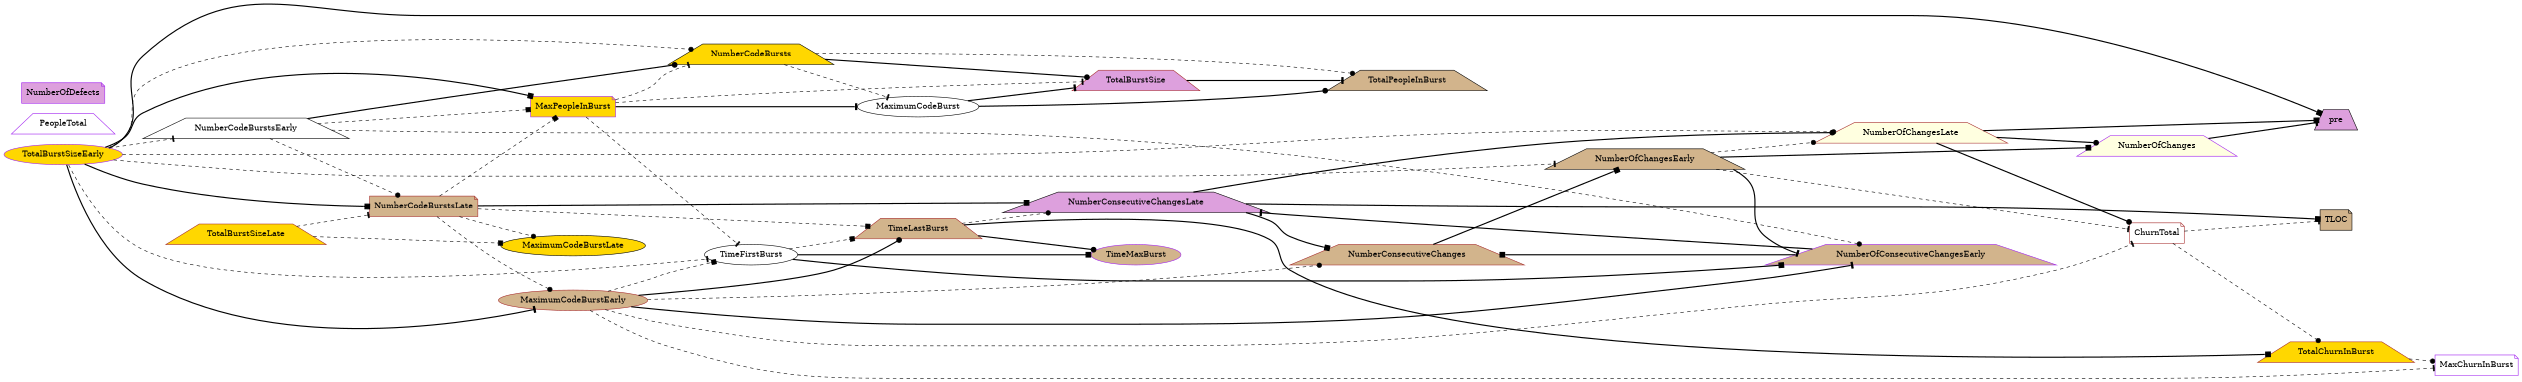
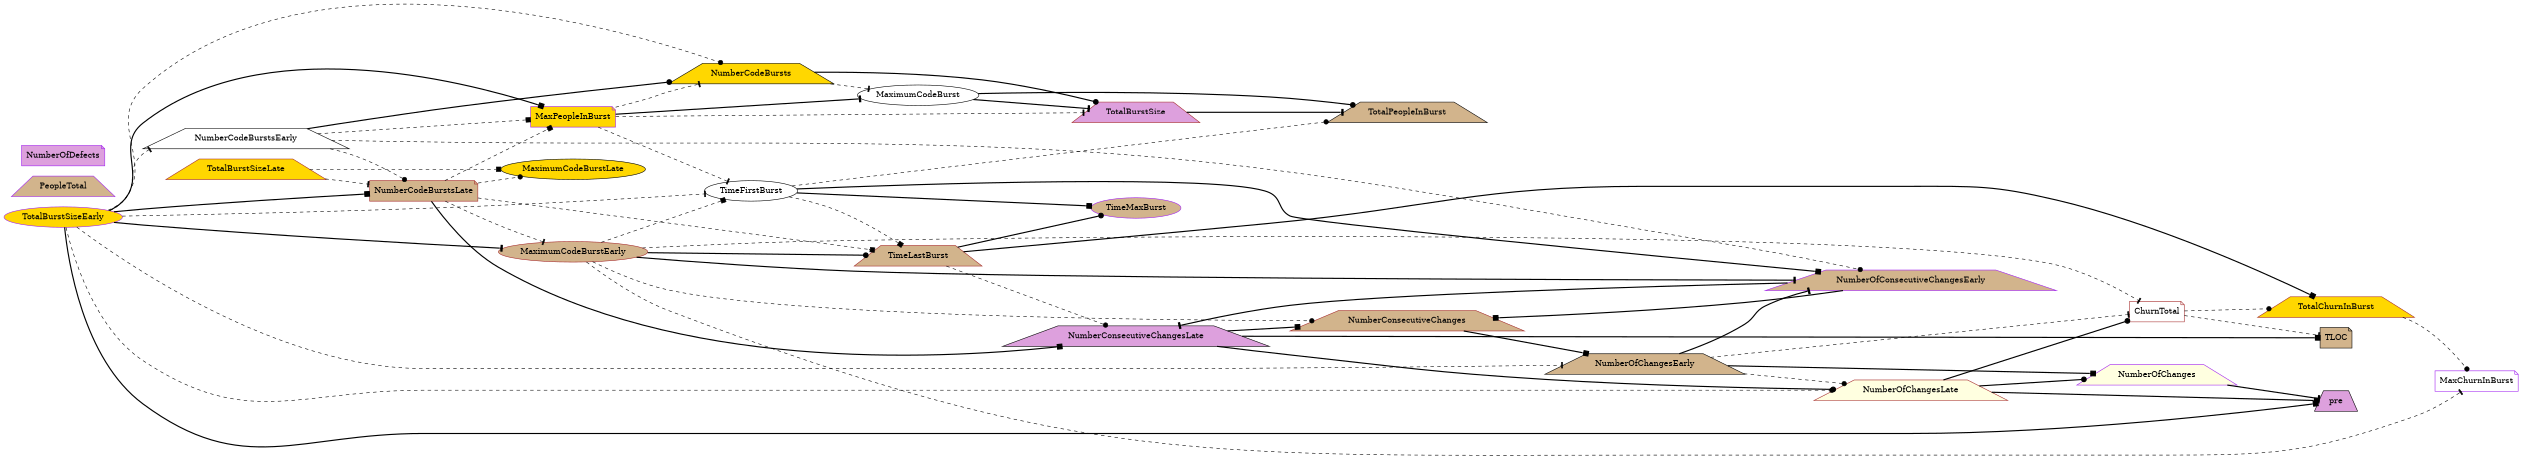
  digraph {
    fontname="DejaVu Serif"
    rankdir=LR
    node [color=black fillcolor=tan fontname="DejaVu Serif" shape=trapezium style=filled]
    edge [arrowhead=tee fontname="DejaVu Serif" style=dashed]
    NumberOfChanges [color=purple fillcolor=lightyellow]
    pre [fillcolor=plum]
    MaxPeopleInBurst [color=purple fillcolor=gold shape=note]
    TimeFirstBurst [fillcolor=white shape=ellipse]
    MaximumCodeBurst [fillcolor=white shape=ellipse]
    TotalBurstSize [color=brown fillcolor=plum]
    NumberCodeBursts [fillcolor=gold]
    TimeLastBurst [color=brown]
    NumberOfConsecutiveChangesEarly [color=purple]
    TimeMaxBurst [color=purple shape=ellipse]
    TotalPeopleInBurst
    TotalBurstSizeLate [color=brown fillcolor=gold]
    MaximumCodeBurstLate [fillcolor=gold shape=ellipse]
    NumberCodeBurstsLate [color=brown shape=note]
    MaximumCodeBurstEarly [color=brown shape=ellipse]
    NumberConsecutiveChangesLate [fillcolor=plum]
    ChurnTotal [color=brown fillcolor=white shape=note]
    MaxChurnInBurst [color=purple fillcolor=white shape=note]
    NumberConsecutiveChanges [color=brown]
    NumberOfChangesLate [color=brown fillcolor=lightyellow]
    TLOC [shape=note]
    TotalChurnInBurst [color=brown fillcolor=gold]
    NumberOfChangesEarly
    NumberCodeBurstsEarly [fillcolor=white]
    TotalBurstSizeEarly [color=purple fillcolor=gold shape=ellipse]
-   PeopleTotal [color=purple fillcolor=white]
+   PeopleTotal [color=purple]
    NumberOfDefects [color=purple fillcolor=plum shape=note]
    NumberOfChanges -> pre [style=bold]
    MaxPeopleInBurst -> TimeFirstBurst
    MaxPeopleInBurst -> MaximumCodeBurst [style=bold]
    MaxPeopleInBurst -> TotalBurstSize
    MaxPeopleInBurst -> NumberCodeBursts
    TimeFirstBurst -> TimeLastBurst [arrowhead=box]
    TimeFirstBurst -> NumberOfConsecutiveChangesEarly [arrowhead=box style=bold]
    TimeFirstBurst -> TimeMaxBurst [arrowhead=box style=bold]
    MaximumCodeBurst -> TotalBurstSize [style=bold]
    MaximumCodeBurst -> TotalPeopleInBurst [arrowhead=dot style=bold]
    TotalBurstSize -> TotalPeopleInBurst [style=bold]
    NumberCodeBursts -> MaximumCodeBurst
    NumberCodeBursts -> TotalBurstSize [arrowhead=dot style=bold]
-   NumberCodeBursts -> TotalPeopleInBurst [arrowhead=dot]
+   TimeFirstBurst -> TotalPeopleInBurst [arrowhead=dot]
    TimeLastBurst -> TimeMaxBurst [arrowhead=dot style=bold]
    TimeLastBurst -> NumberConsecutiveChangesLate [arrowhead=dot]
    TimeLastBurst -> TotalChurnInBurst [arrowhead=box style=bold]
    NumberOfConsecutiveChangesEarly -> NumberConsecutiveChangesLate [style=bold]
    NumberOfConsecutiveChangesEarly -> NumberConsecutiveChanges [arrowhead=box style=bold]
    TotalBurstSizeLate -> MaximumCodeBurstLate [arrowhead=box]
    TotalBurstSizeLate -> NumberCodeBurstsLate
    NumberCodeBurstsLate -> MaxPeopleInBurst [arrowhead=box]
    NumberCodeBurstsLate -> TimeLastBurst [arrowhead=box]
    NumberCodeBurstsLate -> MaximumCodeBurstLate [arrowhead=dot]
-   NumberCodeBurstsLate -> MaximumCodeBurstEarly [arrowhead=dot]
+   NumberCodeBurstsLate -> MaximumCodeBurstEarly
    NumberCodeBurstsLate -> NumberConsecutiveChangesLate [arrowhead=box style=bold]
    MaximumCodeBurstEarly -> TimeFirstBurst [arrowhead=box]
    MaximumCodeBurstEarly -> TimeLastBurst [arrowhead=dot style=bold]
    MaximumCodeBurstEarly -> NumberOfConsecutiveChangesEarly [style=bold]
    MaximumCodeBurstEarly -> ChurnTotal
    MaximumCodeBurstEarly -> MaxChurnInBurst
    MaximumCodeBurstEarly -> NumberConsecutiveChanges [arrowhead=dot]
    NumberConsecutiveChangesLate -> NumberConsecutiveChanges [arrowhead=box style=bold]
    NumberConsecutiveChangesLate -> NumberOfChangesLate [arrowhead=dot style=bold]
    NumberConsecutiveChangesLate -> TLOC [arrowhead=box style=bold]
    ChurnTotal -> TLOC
    ChurnTotal -> TotalChurnInBurst [arrowhead=dot]
    NumberConsecutiveChanges -> NumberOfChangesEarly [arrowhead=box style=bold]
    NumberOfChangesLate -> NumberOfChanges [arrowhead=dot style=bold]
    NumberOfChangesLate -> pre [arrowhead=box style=bold]
    NumberOfChangesLate -> ChurnTotal [arrowhead=dot style=bold]
    TotalChurnInBurst -> MaxChurnInBurst [arrowhead=dot]
    NumberOfChangesEarly -> NumberOfChanges [arrowhead=box style=bold]
    NumberOfChangesEarly -> NumberOfConsecutiveChangesEarly [style=bold]
    NumberOfChangesEarly -> ChurnTotal
    NumberOfChangesEarly -> NumberOfChangesLate [arrowhead=dot]
    NumberCodeBurstsEarly -> MaxPeopleInBurst [arrowhead=box]
    NumberCodeBurstsEarly -> NumberCodeBursts [arrowhead=dot style=bold]
    NumberCodeBurstsEarly -> NumberOfConsecutiveChangesEarly [arrowhead=dot]
    NumberCodeBurstsEarly -> NumberCodeBurstsLate [arrowhead=dot]
    TotalBurstSizeEarly -> pre [arrowhead=box style=bold]
    TotalBurstSizeEarly -> MaxPeopleInBurst [arrowhead=box style=bold]
    TotalBurstSizeEarly -> TimeFirstBurst
    TotalBurstSizeEarly -> NumberCodeBursts [arrowhead=dot]
    TotalBurstSizeEarly -> NumberCodeBurstsLate [arrowhead=box style=bold]
    TotalBurstSizeEarly -> MaximumCodeBurstEarly [style=bold]
    TotalBurstSizeEarly -> NumberOfChangesLate [arrowhead=dot]
    TotalBurstSizeEarly -> NumberOfChangesEarly
    TotalBurstSizeEarly -> NumberCodeBurstsEarly
  }
